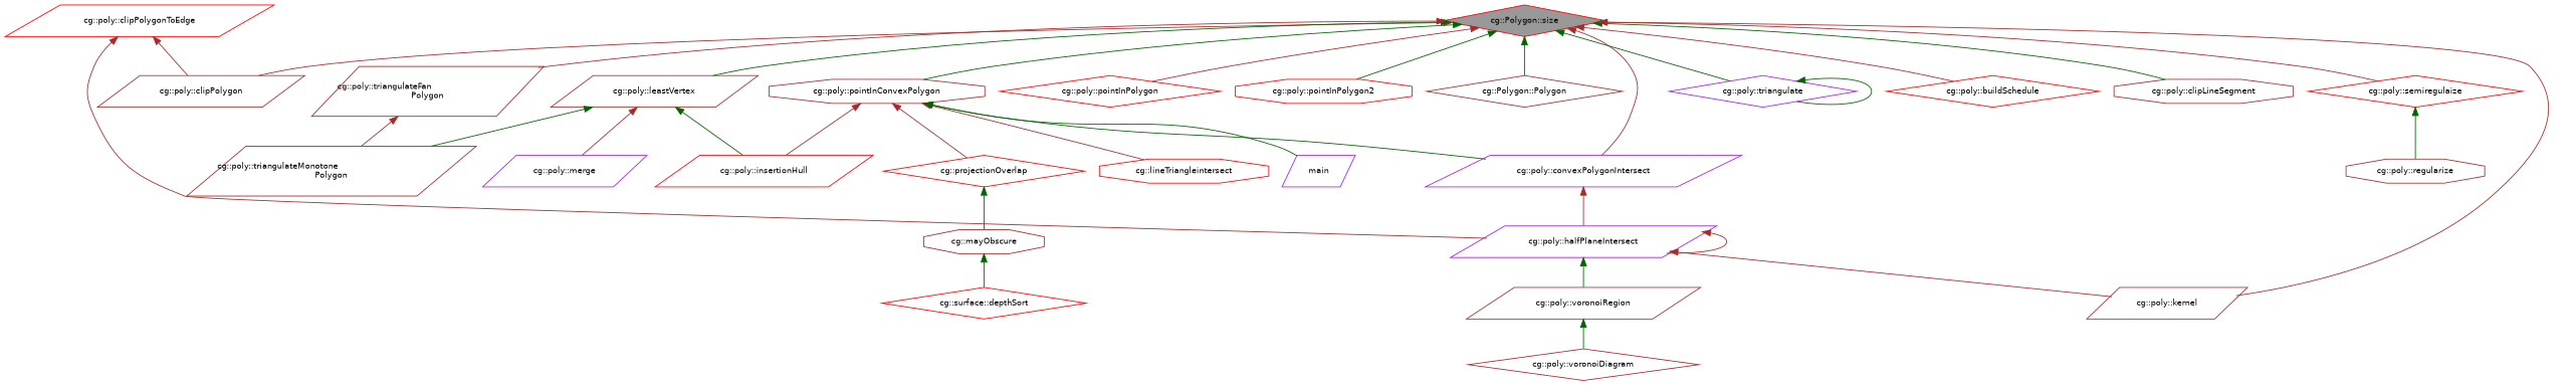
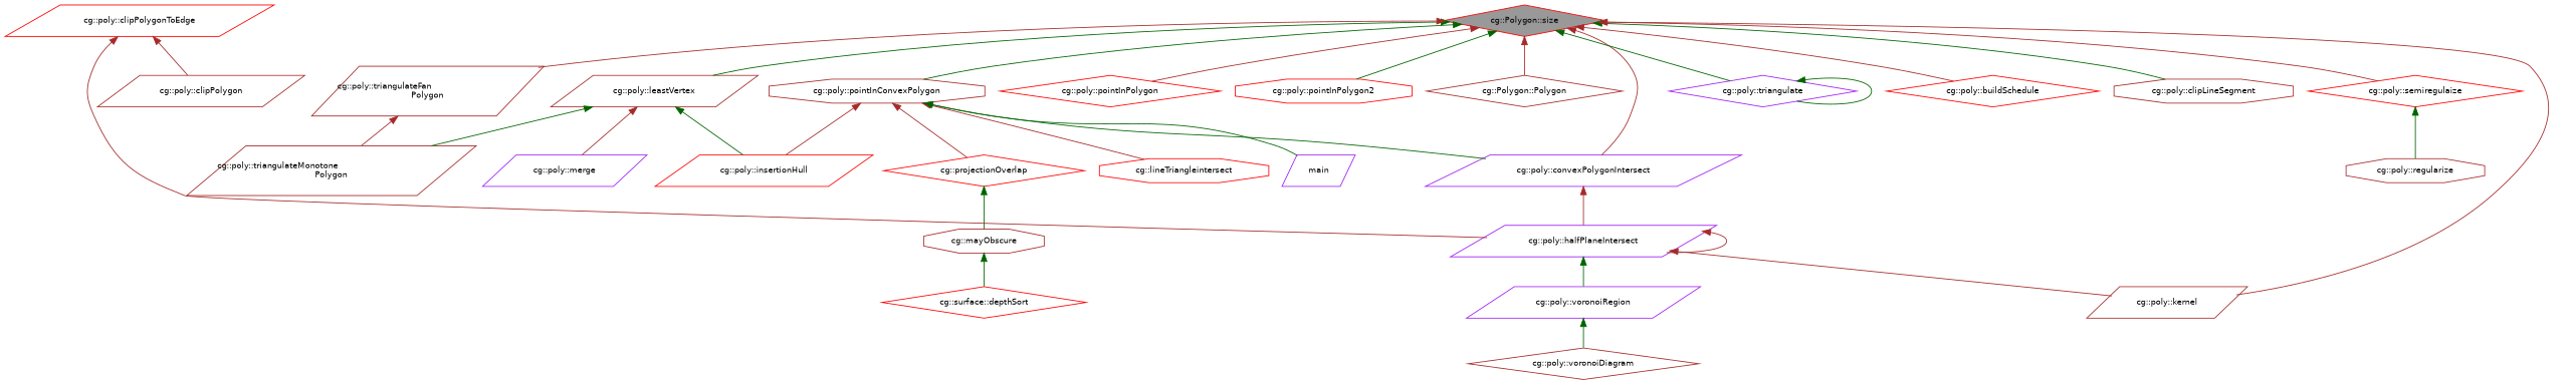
  digraph {
    rankdir=TB
    node [color=brown fillcolor=white fontname=Helvetica fontsize=10 shape=parallelogram style=filled]
    edge [color=brown dir=back fontname=Helvetica fontsize=10 labelfontname=Helvetica labelfontsize=10 style=solid]
    n1 [color=red fillcolor=grey60 fontcolor=black height=0.2 label="cg::Polygon::size" shape=diamond width=0.4]
    n2 [color=red height=0.2 label="cg::poly::buildSchedule" shape=diamond width=0.4]
    n3 [height=0.2 label="cg::poly::clipLineSegment" shape=octagon width=0.4]
    n4 [height=0.2 label="cg::poly::clipPolygon" width=0.4]
    n5 [height=0.2 label="cg::poly::kernel" width=0.4]
    n6 [color=purple height=0.2 label="cg::poly::convexPolygonIntersect" width=0.4]
    n7 [height=0.2 label="cg::poly::leastVertex" width=0.4]
    n8 [height=0.2 label="cg::poly::pointInConvexPolygon" shape=octagon width=0.4]
    n9 [color=red height=0.2 label="cg::poly::pointInPolygon" shape=diamond width=0.4]
    n10 [color=red height=0.2 label="cg::poly::pointInPolygon2" shape=octagon width=0.4]
    n11 [height=0.2 label="cg::Polygon::Polygon" shape=diamond width=0.4]
    n12 [color=red height=0.2 label="cg::poly::semiregulaize" shape=diamond width=0.4]
    n13 [color=purple height=0.2 label="cg::poly::triangulate" shape=diamond width=0.4]
    n14 [height=0.2 label="cg::poly::triangulateFan\lPolygon" width=0.4]
    n15 [color=red height=0.2 label="cg::poly::clipPolygonToEdge" width=0.4]
    n16 [color=purple height=0.2 label="cg::poly::halfPlaneIntersect" width=0.4]
    n17 [color=red height=0.2 label="cg::poly::insertionHull" width=0.4]
    n18 [color=purple height=0.2 label="cg::poly::merge" width=0.4]
    n19 [height=0.2 label="cg::poly::triangulateMonotone\lPolygon" width=0.4]
    n20 [color=red height=0.2 label="cg::lineTriangleintersect" shape=octagon width=0.4]
    n21 [color=purple height=0.2 label=main width=0.4]
    n22 [color=red height=0.2 label="cg::projectionOverlap" shape=diamond width=0.4]
    n23 [height=0.2 label="cg::poly::regularize" shape=octagon width=0.4]
-   n24 [height=0.2 label="cg::poly::voronoiRegion" width=0.4]
+   n24 [color=purple height=0.2 label="cg::poly::voronoiRegion" width=0.4]
    n25 [height=0.2 label="cg::poly::voronoiDiagram" shape=diamond width=0.4]
    n26 [height=0.2 label="cg::mayObscure" shape=octagon width=0.4]
    n27 [color=red height=0.2 label="cg::surface::depthSort" shape=diamond width=0.4]
    n1 -> n2
    n1 -> n3 [color=darkgreen]
-   n1 -> n4
    n1 -> n5
    n1 -> n6
    n1 -> n7 [color=darkgreen]
    n1 -> n8 [color=darkgreen]
    n1 -> n9
    n1 -> n10 [color=darkgreen]
-   n1 -> n11 [color=darkgreen]
+   n1 -> n11
    n1 -> n12
    n1 -> n13 [color=darkgreen]
    n1 -> n14
    n6 -> n16
    n7 -> n17 [color=darkgreen]
    n7 -> n18
    n7 -> n19 [color=darkgreen]
    n8 -> n6 [color=darkgreen]
    n8 -> n17
    n8 -> n20
    n8 -> n21 [color=darkgreen]
    n8 -> n22
    n12 -> n23 [color=darkgreen]
    n13 -> n13 [color=darkgreen]
    n14 -> n19
    n15 -> n4
    n15 -> n16
    n16 -> n5
    n16 -> n16
    n16 -> n24 [color=darkgreen]
    n22 -> n26 [color=darkgreen]
    n24 -> n25 [color=darkgreen]
    n26 -> n27 [color=darkgreen]
  }
